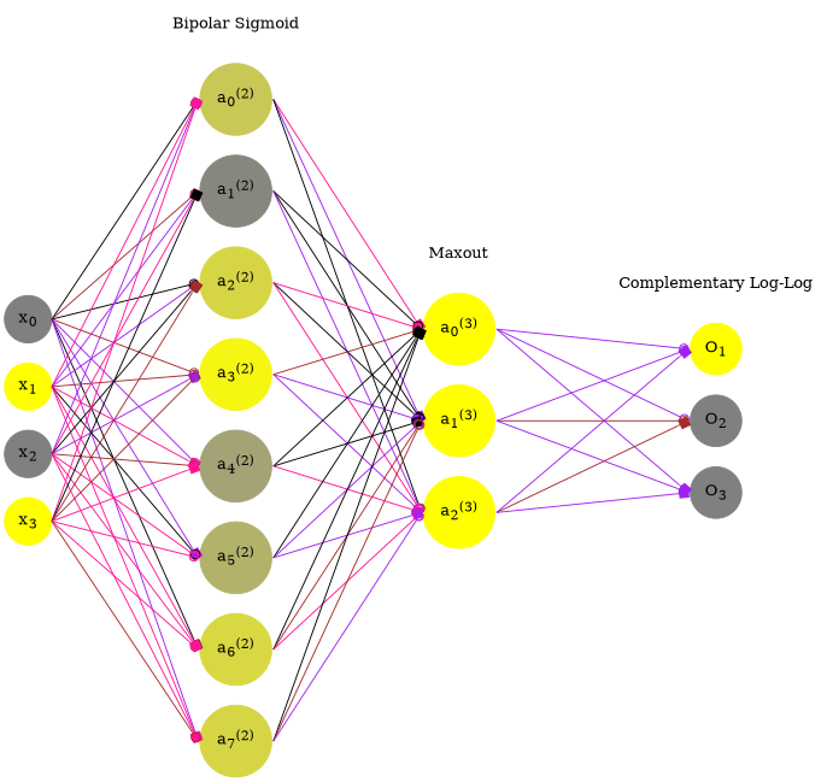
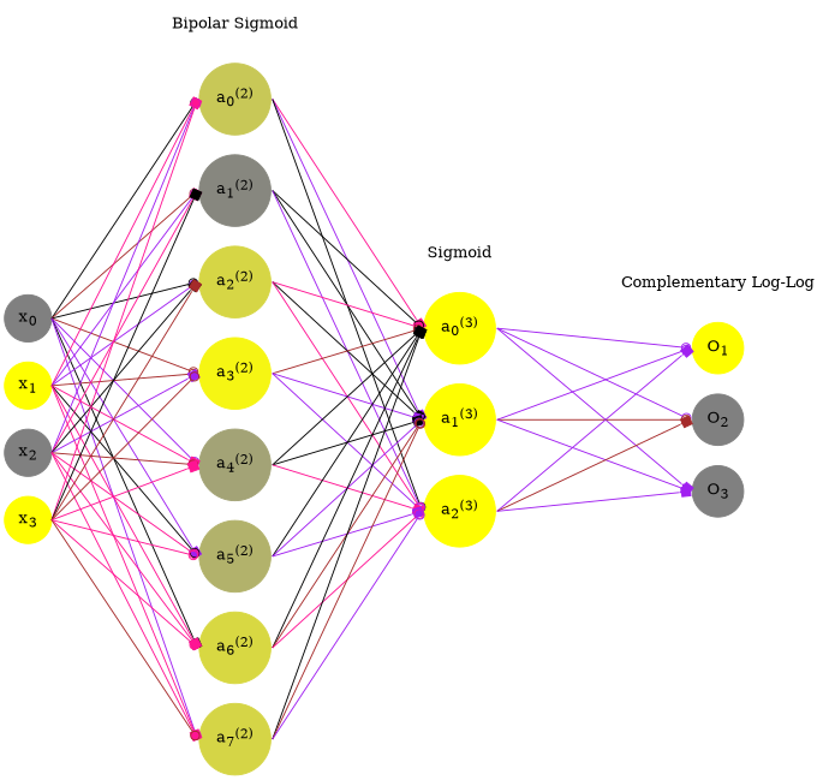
  digraph {
    rankdir=LR
    ranksep=1.4
    splines=false
    node [color="0.1667, 0.0, 0.5" fillcolor="0.1667, 0.0, 0.5" shape=circle style=filled]
    edge [headport=w style=solid tailport=e color=purple arrowhead=odot]
    n1 [label=<x<sub>0</sub>>]
    n2 [color="0.1667, 1.0, 1.0" fillcolor="0.1667, 1.0, 1.0" label=<x<sub>1</sub>>]
    n3 [label=<x<sub>2</sub>>]
    n4 [color="0.1667, 1.0, 1.0" fillcolor="0.1667, 1.0, 1.0" label=<x<sub>3</sub>>]
    n5 [color="0.1667, 0.563411, 0.781706" fillcolor="0.1667, 0.563411, 0.781706" label=<a<sub>0</sub><sup>(2)</sup>>]
    n6 [color="0.1667, 0.061356, 0.530678" fillcolor="0.1667, 0.061356, 0.530678" label=<a<sub>1</sub><sup>(2)</sup>>]
    n7 [color="0.1667, 0.678174, 0.839087" fillcolor="0.1667, 0.678174, 0.839087" label=<a<sub>2</sub><sup>(2)</sup>>]
    n8 [color="0.1667, 0.922356, 0.961178" fillcolor="0.1667, 0.922356, 0.961178" label=<a<sub>3</sub><sup>(2)</sup>>]
    n9 [color="0.1667, 0.278010, 0.639005" fillcolor="0.1667, 0.278010, 0.639005" label=<a<sub>4</sub><sup>(2)</sup>>]
    n10 [color="0.1667, 0.395400, 0.697700" fillcolor="0.1667, 0.395400, 0.697700" label=<a<sub>5</sub><sup>(2)</sup>>]
    n11 [color="0.1667, 0.691482, 0.845741" fillcolor="0.1667, 0.691482, 0.845741" label=<a<sub>6</sub><sup>(2)</sup>>]
    n12 [color="0.1667, 0.669699, 0.834849" fillcolor="0.1667, 0.669699, 0.834849" label=<a<sub>7</sub><sup>(2)</sup>>]
    n13 [color="0.1667, 1.149857, 1.074928" fillcolor="0.1667, 1.149857, 1.074928" label=<a<sub>0</sub><sup>(3)</sup>>]
    n14 [color="0.1667, 1.149857, 1.074928" fillcolor="0.1667, 1.149857, 1.074928" label=<a<sub>1</sub><sup>(3)</sup>>]
    n15 [color="0.1667, 1.149857, 1.074928" fillcolor="0.1667, 1.149857, 1.074928" label=<a<sub>2</sub><sup>(3)</sup>>]
    n16 [color="0.1667, 1.0, 1.0" fillcolor="0.1667, 1.0, 1.0" label=<O<sub>1</sub>>]
    n17 [label=<O<sub>2</sub>>]
    n18 [label=<O<sub>3</sub>>]
    n19 [label="Bipolar Sigmoid" shape=plaintext color="" fillcolor="" style=""]
-   n20 [label=Maxout shape=plaintext color="" fillcolor="" style=""]
+   n20 [label=Sigmoid shape=plaintext color="" fillcolor="" style=""]
    n21 [label="Complementary Log-Log" shape=plaintext color="" fillcolor="" style=""]
    subgraph sub_1 {
      n1
    }
    subgraph sub_2 {
      n2
    }
    subgraph sub_3 {
      n3
    }
    subgraph sub_4 {
      n4
    }
    subgraph sub_5 {
      n5
    }
    subgraph sub_6 {
      n6
    }
    subgraph sub_7 {
      n7
    }
    subgraph sub_8 {
      n8
    }
    subgraph sub_9 {
      n9
    }
    subgraph sub_10 {
      n10
    }
    subgraph sub_11 {
      n11
    }
    subgraph sub_12 {
      n12
    }
    subgraph sub_13 {
      n13
    }
    subgraph sub_14 {
      n14
    }
    subgraph sub_15 {
      n15
    }
    subgraph sub_16 {
      n16
    }
    subgraph sub_17 {
      n17
    }
    subgraph sub_18 {
      n18
    }
    subgraph sub_19 {
      rank=same
      n1
      n2
      n3
      n4
    }
    subgraph sub_20 {
      rank=same
      n5
      n6
      n7
      n8
      n9
      n10
      n11
      n12
    }
    subgraph sub_21 {
      rank=same
      n13
      n14
      n15
    }
    subgraph sub_22 {
      rank=same
      n16
      n17
      n18
    }
    subgraph sub_23 {
      rank=same
      n5
      n19
    }
    subgraph sub_24 {
      rank=same
      n13
      n20
    }
    subgraph sub_25 {
      rank=same
      n16
      n21
    }
    n1 -> n2 [style=invis color="" arrowhead=""]
    n1 -> n5 [color=black]
    n1 -> n6 [color=brown]
    n1 -> n7 [color=black]
    n1 -> n8 [color=brown]
    n1 -> n9
    n1 -> n10 [arrowhead=box]
    n1 -> n11 [color=black arrowhead=box]
    n1 -> n12
    n2 -> n3 [style=invis color="" arrowhead=""]
    n2 -> n5 [color=deeppink arrowhead=box]
    n2 -> n6
    n2 -> n7
    n2 -> n8 [color=brown]
    n2 -> n9 [color=deeppink arrowhead=box]
    n2 -> n10 [color=black]
    n2 -> n11 [color=deeppink arrowhead=box]
    n2 -> n12 [color=deeppink arrowhead=box]
    n3 -> n4 [style=invis color="" arrowhead=""]
    n3 -> n5
    n3 -> n6 [color=deeppink arrowhead=box]
    n3 -> n7 [color=black arrowhead=box]
    n3 -> n8 [arrowhead=box]
    n3 -> n9 [color=brown]
    n3 -> n10 [color=deeppink]
    n3 -> n11 [color=deeppink]
    n3 -> n12 [color=deeppink]
    n4 -> n5 [color=deeppink]
    n4 -> n6 [color=black arrowhead=box]
    n4 -> n7 [color=brown arrowhead=box]
    n4 -> n8 [color=brown]
    n4 -> n9 [color=deeppink arrowhead=box]
    n4 -> n10 [color=deeppink]
    n4 -> n11 [color=deeppink]
    n4 -> n12 [color=brown]
    n5 -> n6 [style=invis color="" arrowhead=""]
    n5 -> n13 [color=deeppink arrowhead=box]
    n5 -> n14 [arrowhead=box]
    n5 -> n15 [color=black]
    n6 -> n7 [style=invis color="" arrowhead=""]
    n6 -> n13 [color=black]
    n6 -> n14 [color=black]
    n6 -> n15
    n7 -> n8 [style=invis color="" arrowhead=""]
    n7 -> n13 [color=deeppink]
    n7 -> n14 [color=black arrowhead=box]
    n7 -> n15 [color=deeppink]
    n8 -> n9 [style=invis color="" arrowhead=""]
    n8 -> n13 [color=brown]
    n8 -> n14 [arrowhead=box]
    n8 -> n15
    n9 -> n10 [style=invis color="" arrowhead=""]
    n9 -> n13 [color=black]
    n9 -> n14 [color=black arrowhead=box]
    n9 -> n15 [color=deeppink arrowhead=box]
    n10 -> n11 [style=invis color="" arrowhead=""]
    n10 -> n13 [color=black arrowhead=box]
    n10 -> n14
    n10 -> n15 [arrowhead=box]
    n11 -> n12 [style=invis color="" arrowhead=""]
    n11 -> n13 [color=black arrowhead=box]
    n11 -> n14 [color=brown]
    n11 -> n15 [color=deeppink]
    n12 -> n13 [color=black arrowhead=box]
    n12 -> n14 [color=brown]
    n12 -> n15
    n13 -> n14 [style=invis color="" arrowhead=""]
    n13 -> n16
    n13 -> n17
    n13 -> n18 [arrowhead=box]
    n14 -> n15 [style=invis color="" arrowhead=""]
    n14 -> n16
    n14 -> n17 [color=brown]
    n14 -> n18 [arrowhead=box]
    n15 -> n16 [arrowhead=box]
    n15 -> n17 [color=brown arrowhead=box]
    n15 -> n18 [arrowhead=box]
    n16 -> n17 [style=invis color="" arrowhead=""]
    n17 -> n18 [style=invis color="" arrowhead=""]
    n19 -> n5 [style=invis color="" arrowhead=""]
    n20 -> n13 [style=invis color="" arrowhead=""]
    n21 -> n16 [style=invis color="" arrowhead=""]
  }
